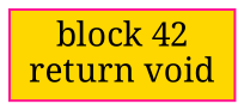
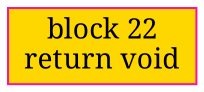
  digraph {
    rankdir=LR
    fontname="Noto Serif"
-   n1 [label="block 42\nreturn void" shape=box style=filled fillcolor=gold color=deeppink fontname="Noto Serif"]
+   n1 [label="block 22\nreturn void" shape=box style=filled fillcolor=gold color=deeppink fontname="Noto Serif"]
  }
